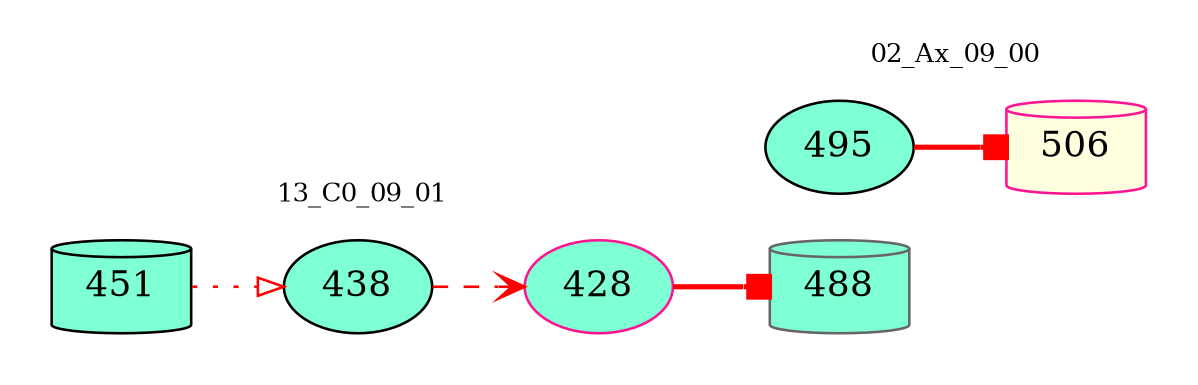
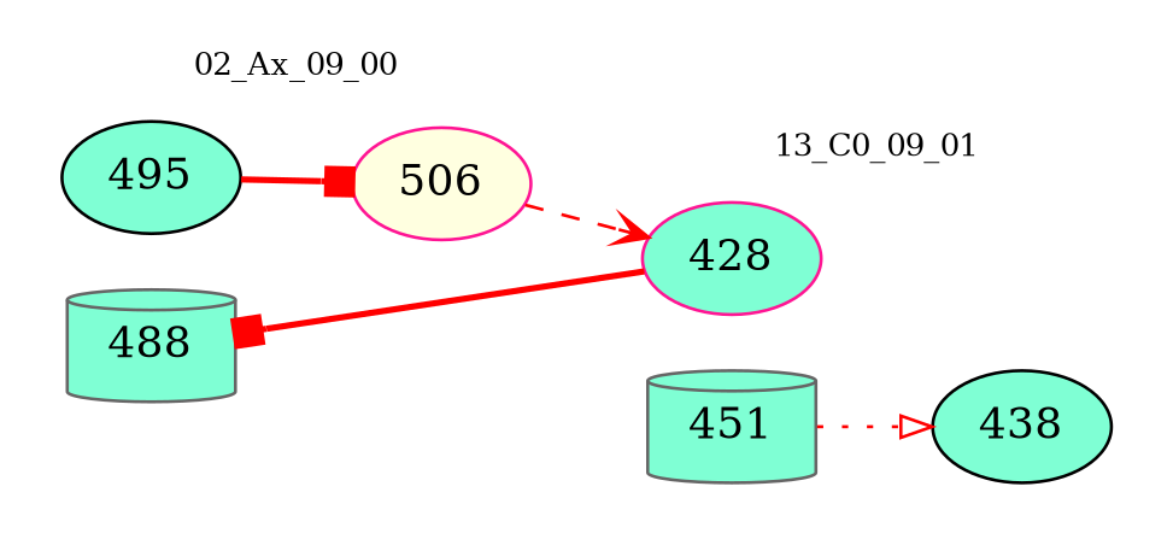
  digraph {
    rankdir=LR
    node [color=black fillcolor=aquamarine shape=ellipse style=filled]
    edge [arrowhead=box color=red style=bold]
    n1 [label=495]
    n2 [color=gray40 label=488 shape=cylinder]
-   n3 [color=deeppink fillcolor=lightyellow label=506 shape=cylinder]
+   n3 [color=deeppink fillcolor=lightyellow label=506]
    n4 [label=438]
    n5 [color=deeppink label=428]
-   n6 [label=451 shape=cylinder]
+   n6 [color=gray40 label=451 shape=cylinder]
    subgraph cluster_1 {
      color=white
      fontsize=10
      label="02_Ax_09_00"
      n1
      n2
      n3
    }
    subgraph cluster_2 {
      color=white
      fontsize=10
      label="13_C0_09_01"
      n4
      n5
      n6
    }
    n1 -> n3
-   n4 -> n5 [arrowhead=vee style=dashed]
+   n3 -> n5 [arrowhead=vee style=dashed]
    n5 -> n2
    n6 -> n4 [arrowhead=onormal style=dotted]
  }
